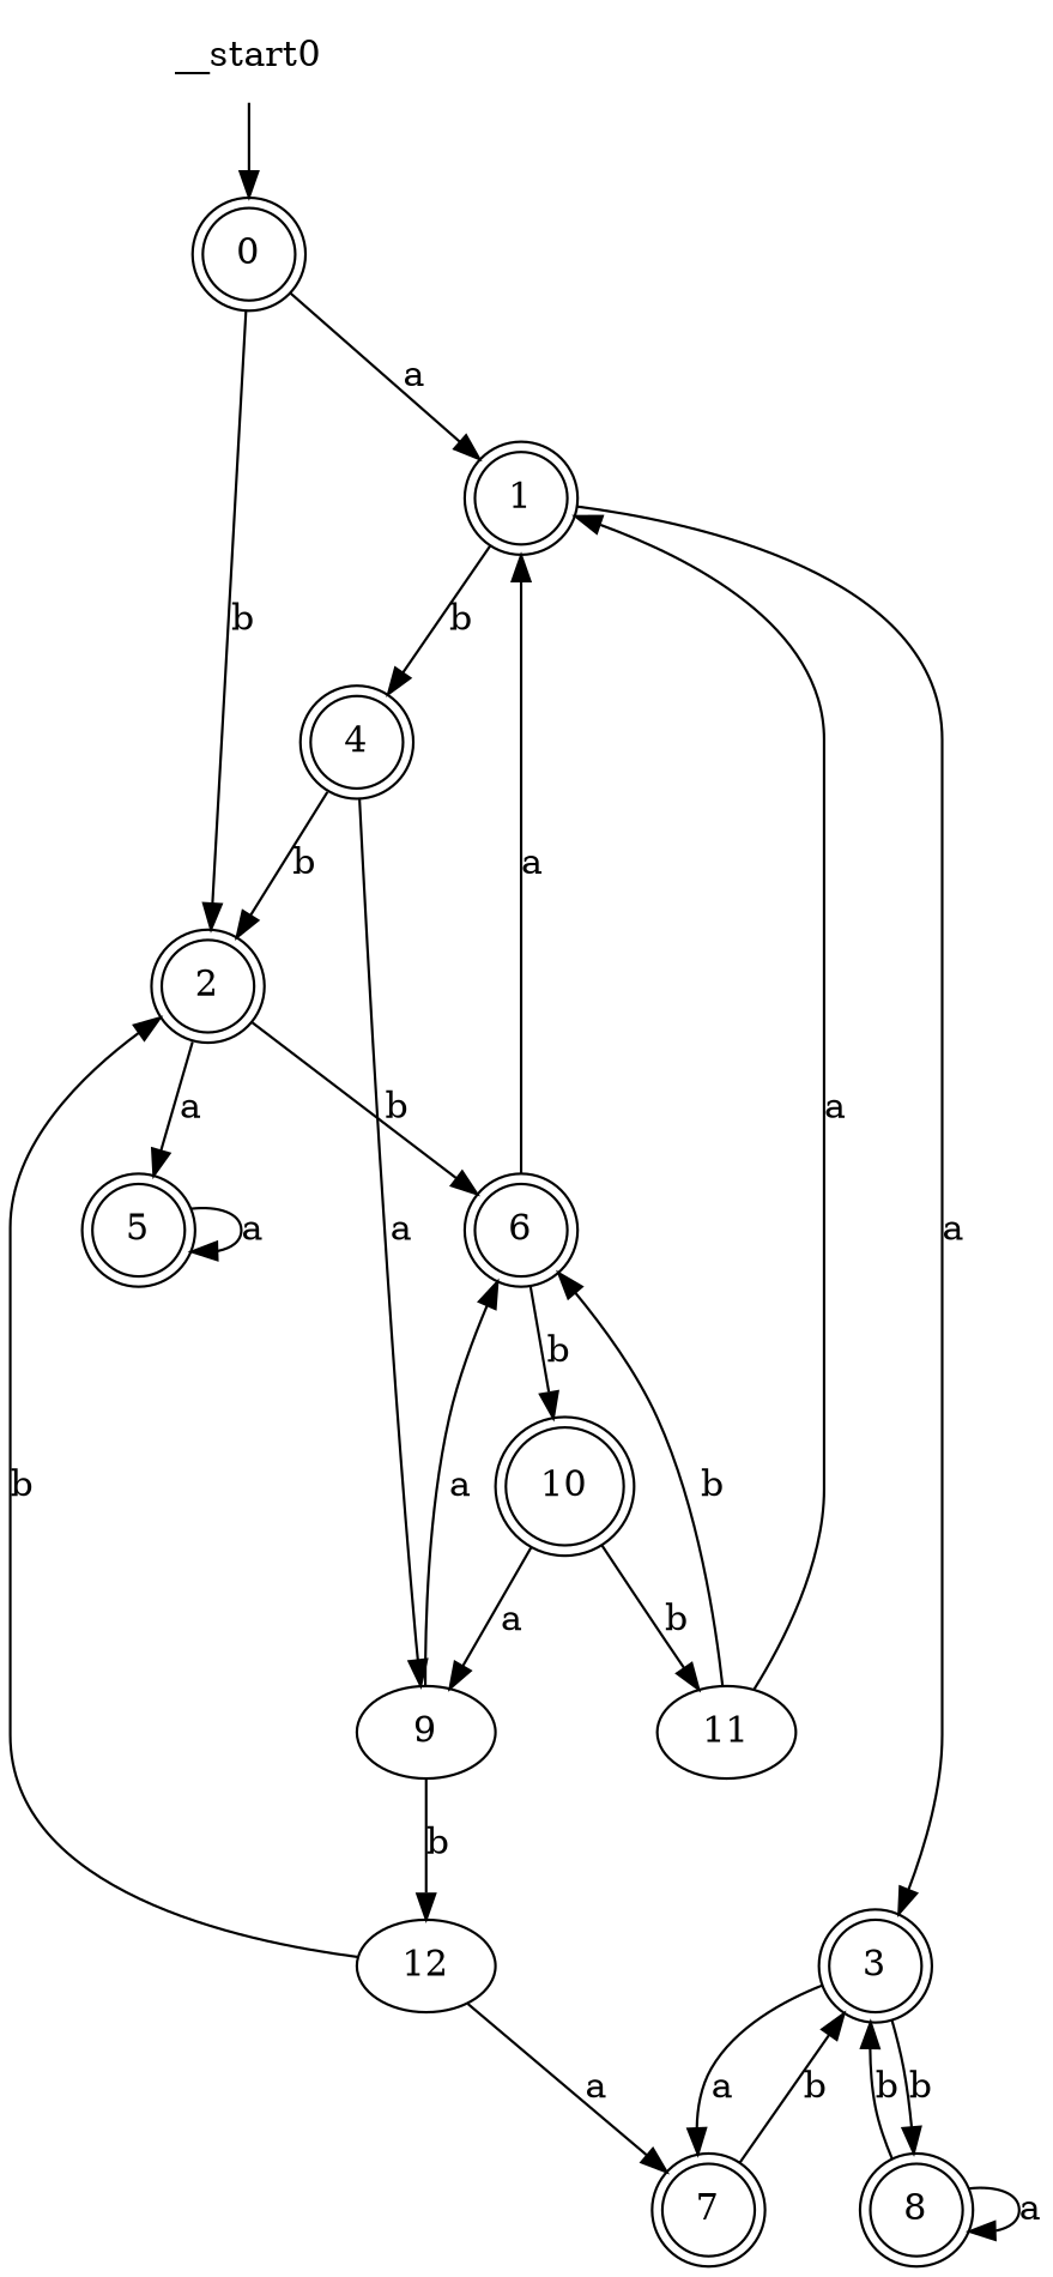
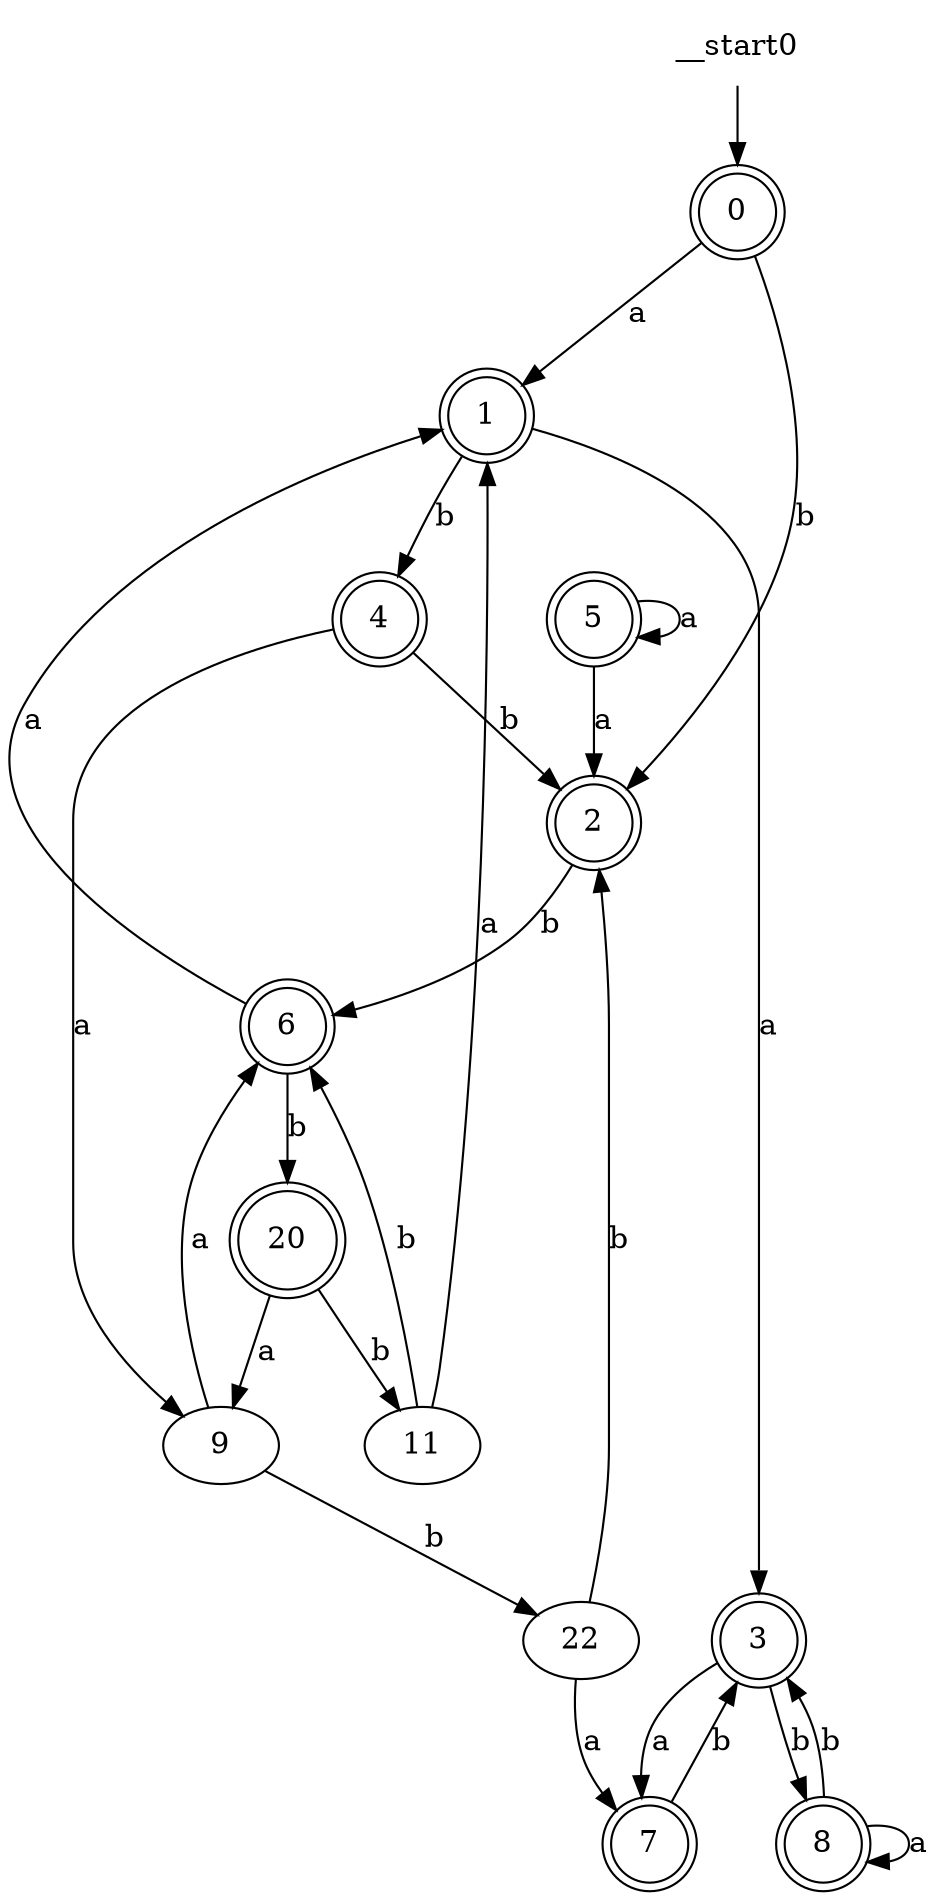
  digraph {
    node [shape=doublecircle]
    __start0 [shape=none]
    0
    1
    2
    3
    4
    5
    6
    7
    8
    9 [shape=""]
-   10
-   12 [shape=""]
+   10 [label=20]
+   12 [label=22 shape=""]
    11 [shape=""]
    __start0 -> 0
    0 -> 1 [label=a]
    0 -> 2 [label=b]
    1 -> 3 [label=a]
    1 -> 4 [label=b]
-   2 -> 5 [label=a]
+   5 -> 2 [label=a]
    2 -> 6 [label=b]
    3 -> 7 [label=a]
    3 -> 8 [label=b]
    4 -> 2 [label=b]
    4 -> 9 [label=a]
    5 -> 5 [label=a]
    6 -> 1 [label=a]
    6 -> 10 [label=b]
    7 -> 3 [label=b]
    8 -> 3 [label=b]
    8 -> 8 [label=a]
    9 -> 6 [label=a]
    9 -> 12 [label=b]
    10 -> 9 [label=a]
    10 -> 11 [label=b]
    12 -> 2 [label=b]
    12 -> 7 [label=a]
    11 -> 1 [label=a]
    11 -> 6 [label=b]
  }
